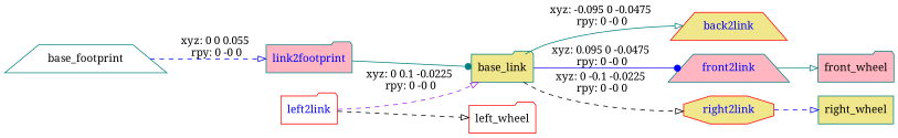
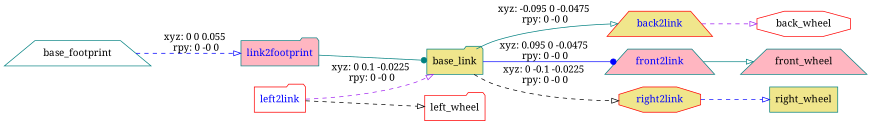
  digraph {
    fontname="Noto Serif"
    rankdir=LR
    node [color=teal fillcolor=white fontname="Noto Serif" shape=folder style=filled]
    edge [arrowhead=onormal color=blue fontname="Noto Serif" style=dashed]
    n1 [label=base_footprint shape=trapezium]
    link2footprint [fillcolor=lightpink fontcolor=blue]
    n3 [fillcolor=khaki label=base_link]
    back2link [color=red fillcolor=khaki fontcolor=blue shape=trapezium]
    front2link [fillcolor=lightpink fontcolor=blue shape=trapezium]
    right2link [color=red fillcolor=khaki fontcolor=blue shape=octagon]
-   n8 [fillcolor=lightpink label=front_wheel]
+   n7 [color=red label=back_wheel shape=octagon]
+   n8 [fillcolor=lightpink label=front_wheel shape=trapezium]
    left2link [color=red fontcolor=blue]
    n10 [color=red label=left_wheel]
    n11 [fillcolor=khaki label=right_wheel shape=box]
    n1 -> link2footprint [label="xyz: 0 0 0.055 \nrpy: 0 -0 0"]
    link2footprint -> n3 [arrowhead=dot color=teal style=solid]
    n3 -> back2link [color=teal label="xyz: -0.095 0 -0.0475 \nrpy: 0 -0 0" style=solid]
    n3 -> front2link [arrowhead=dot label="xyz: 0.095 0 -0.0475 \nrpy: 0 -0 0" style=solid]
    n3 -> right2link [color=black label="xyz: 0 -0.1 -0.0225 \nrpy: 0 -0 0"]
+   back2link -> n7 [color=purple]
    front2link -> n8 [color=teal style=solid]
    right2link -> n11
    left2link -> n3 [color=purple label="xyz: 0 0.1 -0.0225 \nrpy: 0 -0 0"]
    left2link -> n10 [color=black]
  }
